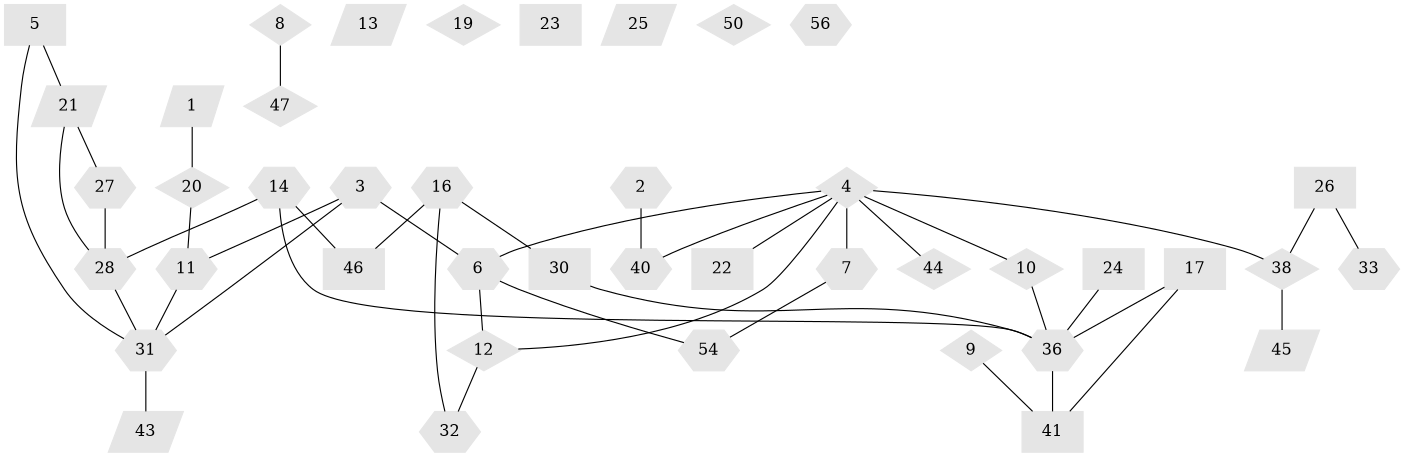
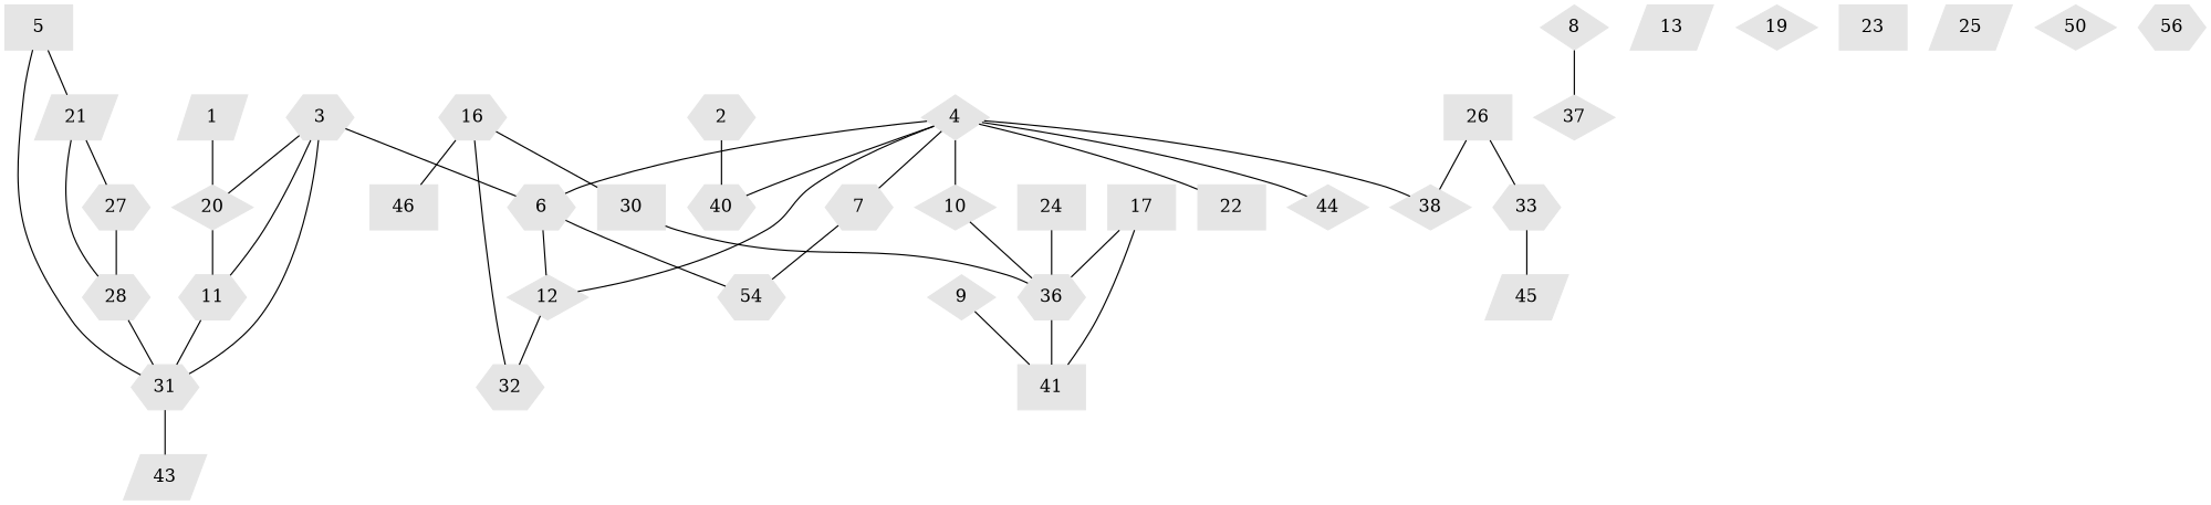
  graph {
    node [color=gray90 shape=hexagon style=filled]
    1 [shape=parallelogram super="+59"]
    20 [shape=diamond]
    11
    41 [shape=box]
    2
    40
    31 [super="+49+48+35"]
    3
    6
    12 [shape=diamond]
    54 [super="+58"]
    43 [shape=parallelogram]
    4 [shape=diamond super="+53"]
    7
    10 [shape=diamond super="+34+18+15"]
    22 [shape=box super="+37"]
    38 [shape=diamond]
    44 [shape=diamond]
    36
    32 [super="+42"]
    45 [shape=parallelogram]
    5 [shape=box]
    21 [shape=parallelogram]
    28 [super="+29"]
    27
    8 [shape=diamond]
-   47 [shape=diamond]
+   47 [shape=diamond label=37]
    9 [shape=diamond]
    13 [shape=parallelogram]
-   14
    46 [shape=box]
    30 [shape=box super="+39"]
    16
    17 [shape=box]
    19 [shape=diamond]
    23 [shape=box]
    24 [shape=box]
    25 [shape=parallelogram]
    26 [shape=box]
    33
    50 [shape=diamond]
    56
    1 -- 20
    20 -- 11
    11 -- 31
    2 -- 40
    31 -- 43
+   3 -- 20
    3 -- 11
    3 -- 31
    3 -- 6
    6 -- 12
    6 -- 54
    12 -- 32
    4 -- 40
    4 -- 6
    4 -- 12
    4 -- 7
    4 -- 10 [weight=2]
    4 -- 22
    4 -- 38
    4 -- 44
    7 -- 54
    10 -- 36
-   38 -- 45
+   33 -- 45
    36 -- 41
    5 -- 31
    5 -- 21
    21 -- 28
    21 -- 27
    28 -- 31
    27 -- 28
    8 -- 47
    9 -- 41
-   14 -- 36
-   14 -- 28
-   14 -- 46
    30 -- 36
    16 -- 32
    16 -- 46
    16 -- 30
    17 -- 41
    17 -- 36
    24 -- 36
    26 -- 38
    26 -- 33
  }
